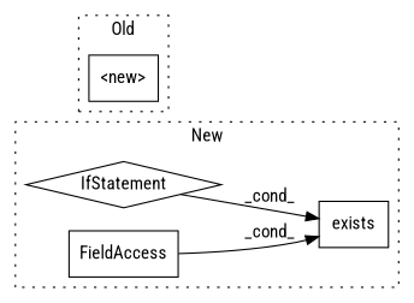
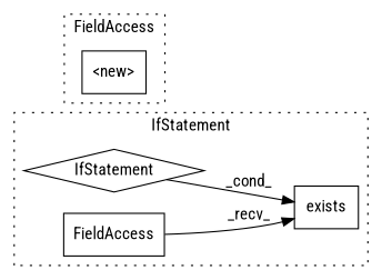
  digraph {
    fontname="Roboto Condensed"
    rankdir=LR
    node [fontname="Roboto Condensed" shape=box]
    edge [fontname="Roboto Condensed"]
    n1 [a=32 l="7,1" label=exists s="15418,15446"]
    n2 [a=25 l="4,2" label=IfStatement s="15406,15447" shape=diamond]
    n3 [a=22 l=7 label=FieldAccess s=15410]
    n4 [a=14 l=22 label="<new>" s=15477]
    subgraph cluster_1 {
-     label=New
+     label=IfStatement
      style=dotted
      n1
      n2
      n3
    }
    subgraph cluster_2 {
-     label=Old
+     label=FieldAccess
      style=dotted
      n4
    }
    n2 -> n1 [label=_cond_]
-   n3 -> n1 [label=_cond_]
+   n3 -> n1 [label=_recv_]
  }
